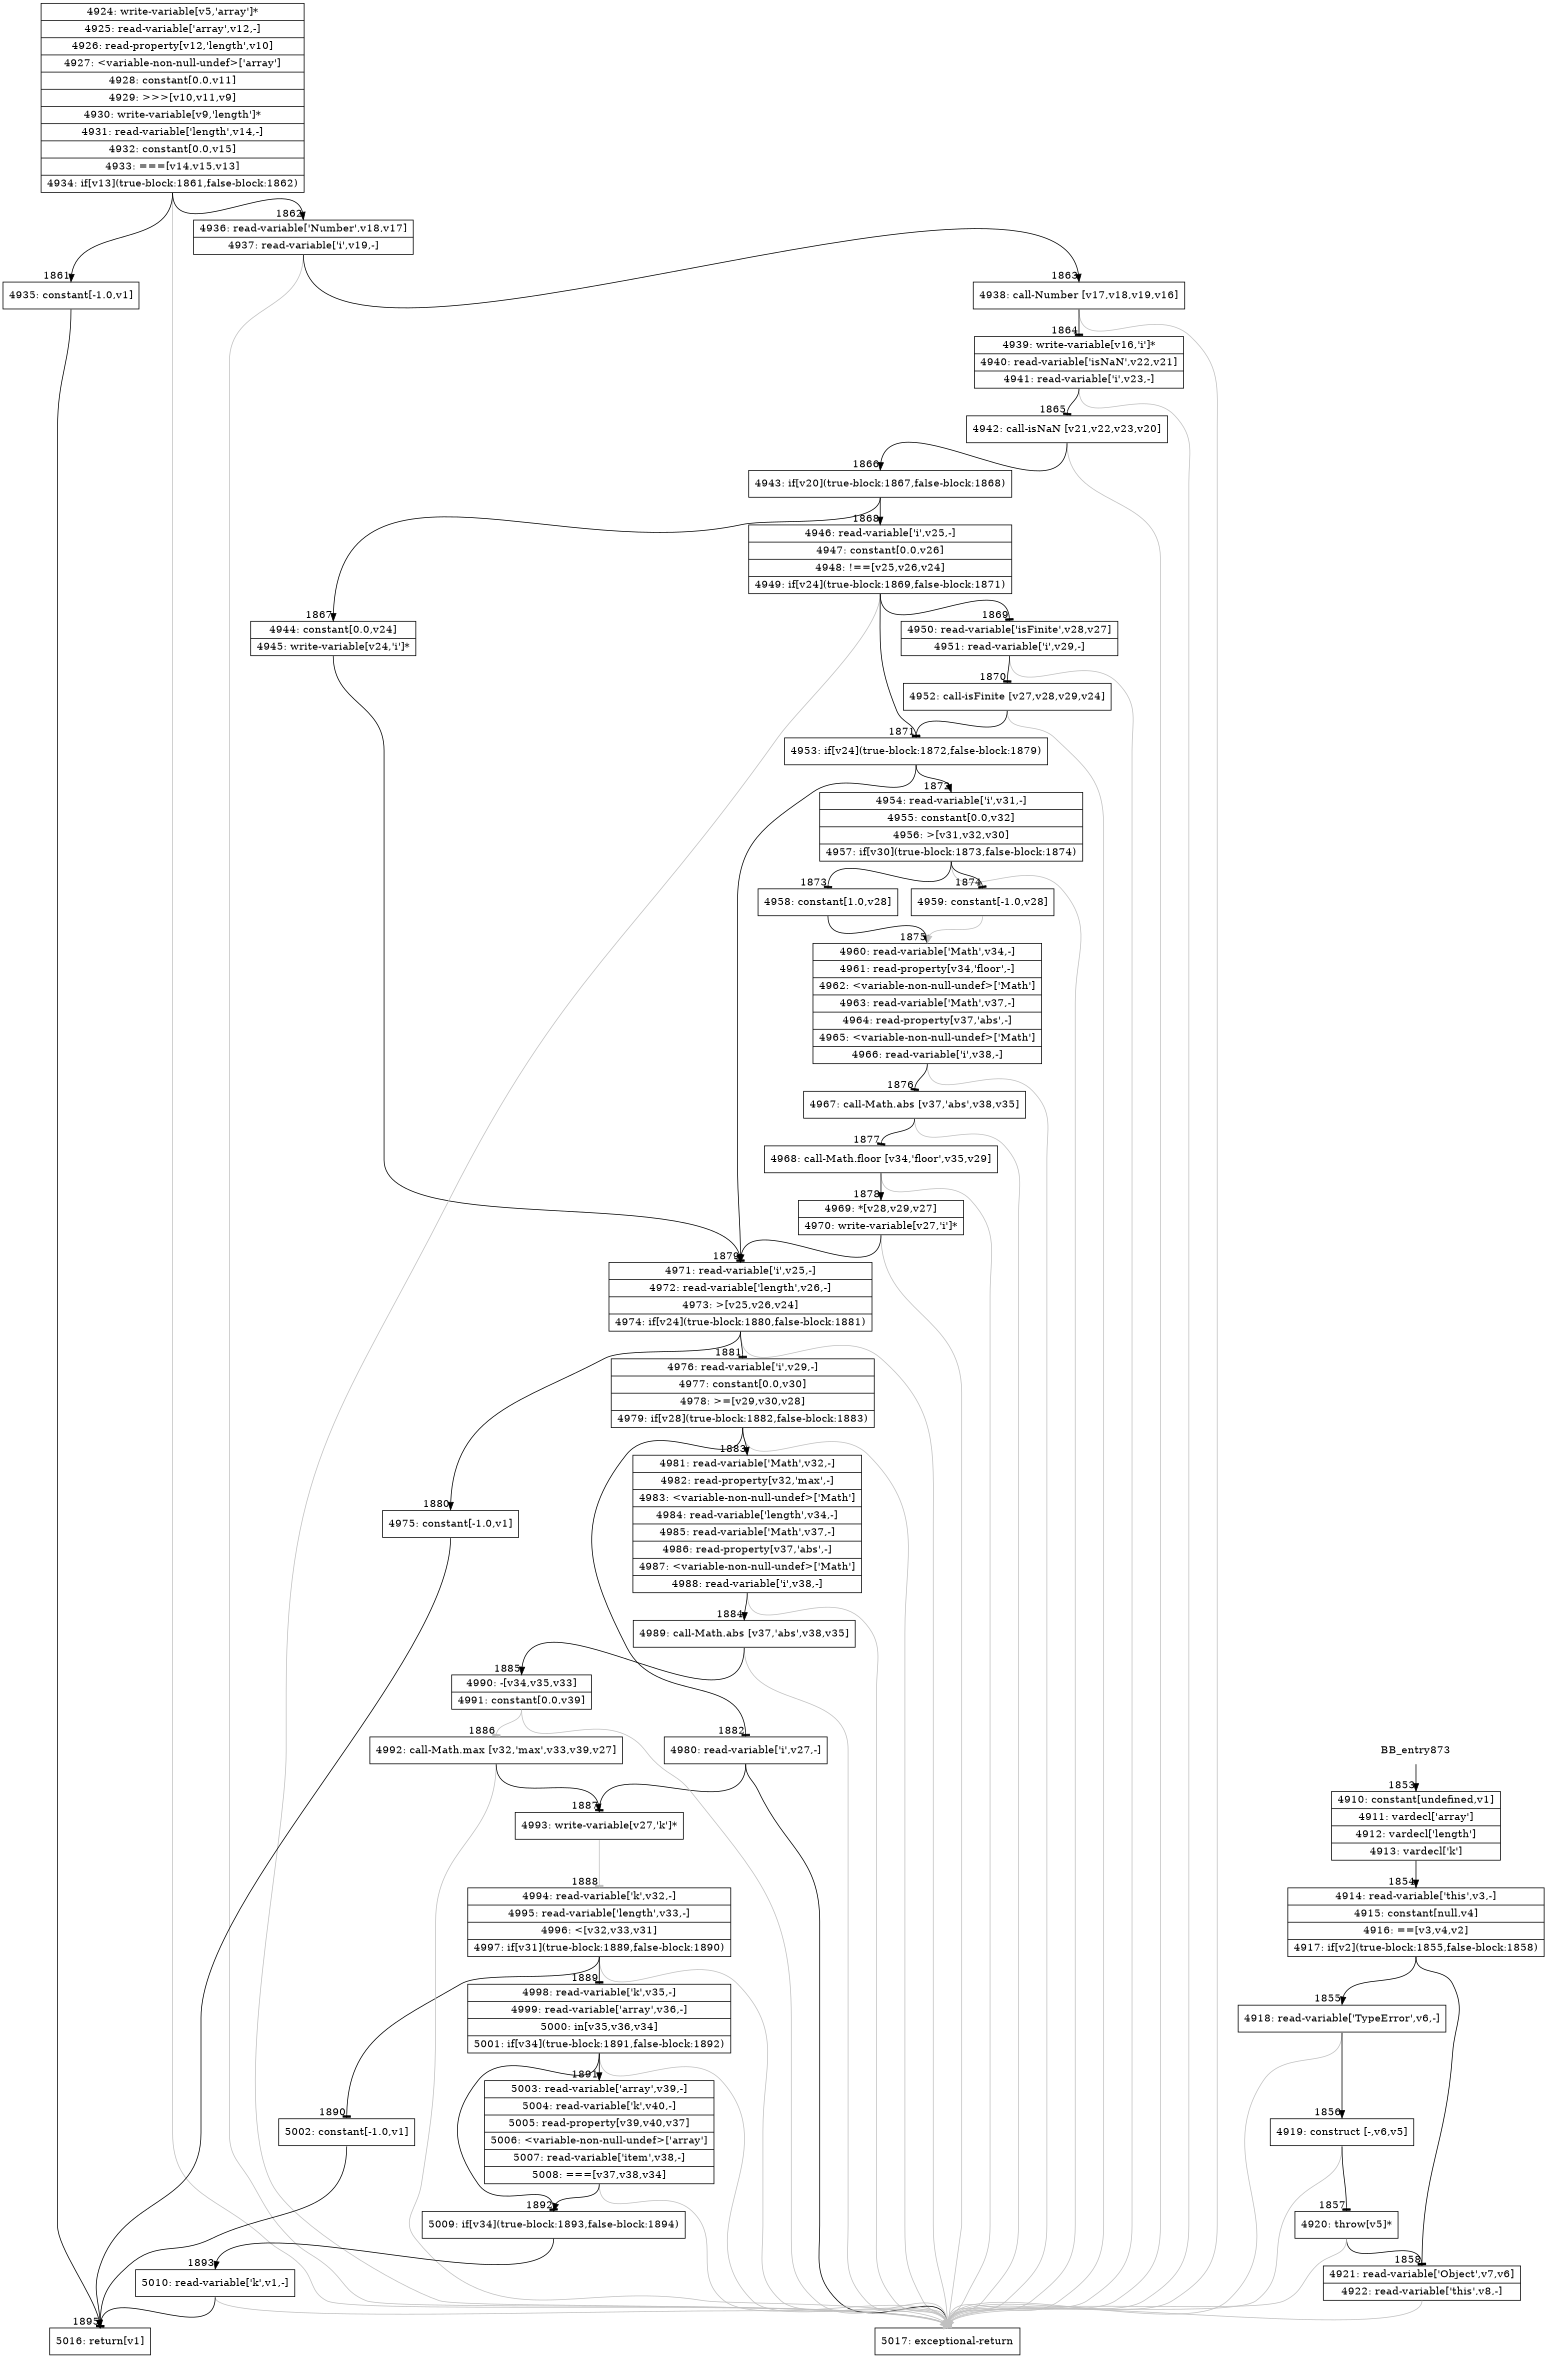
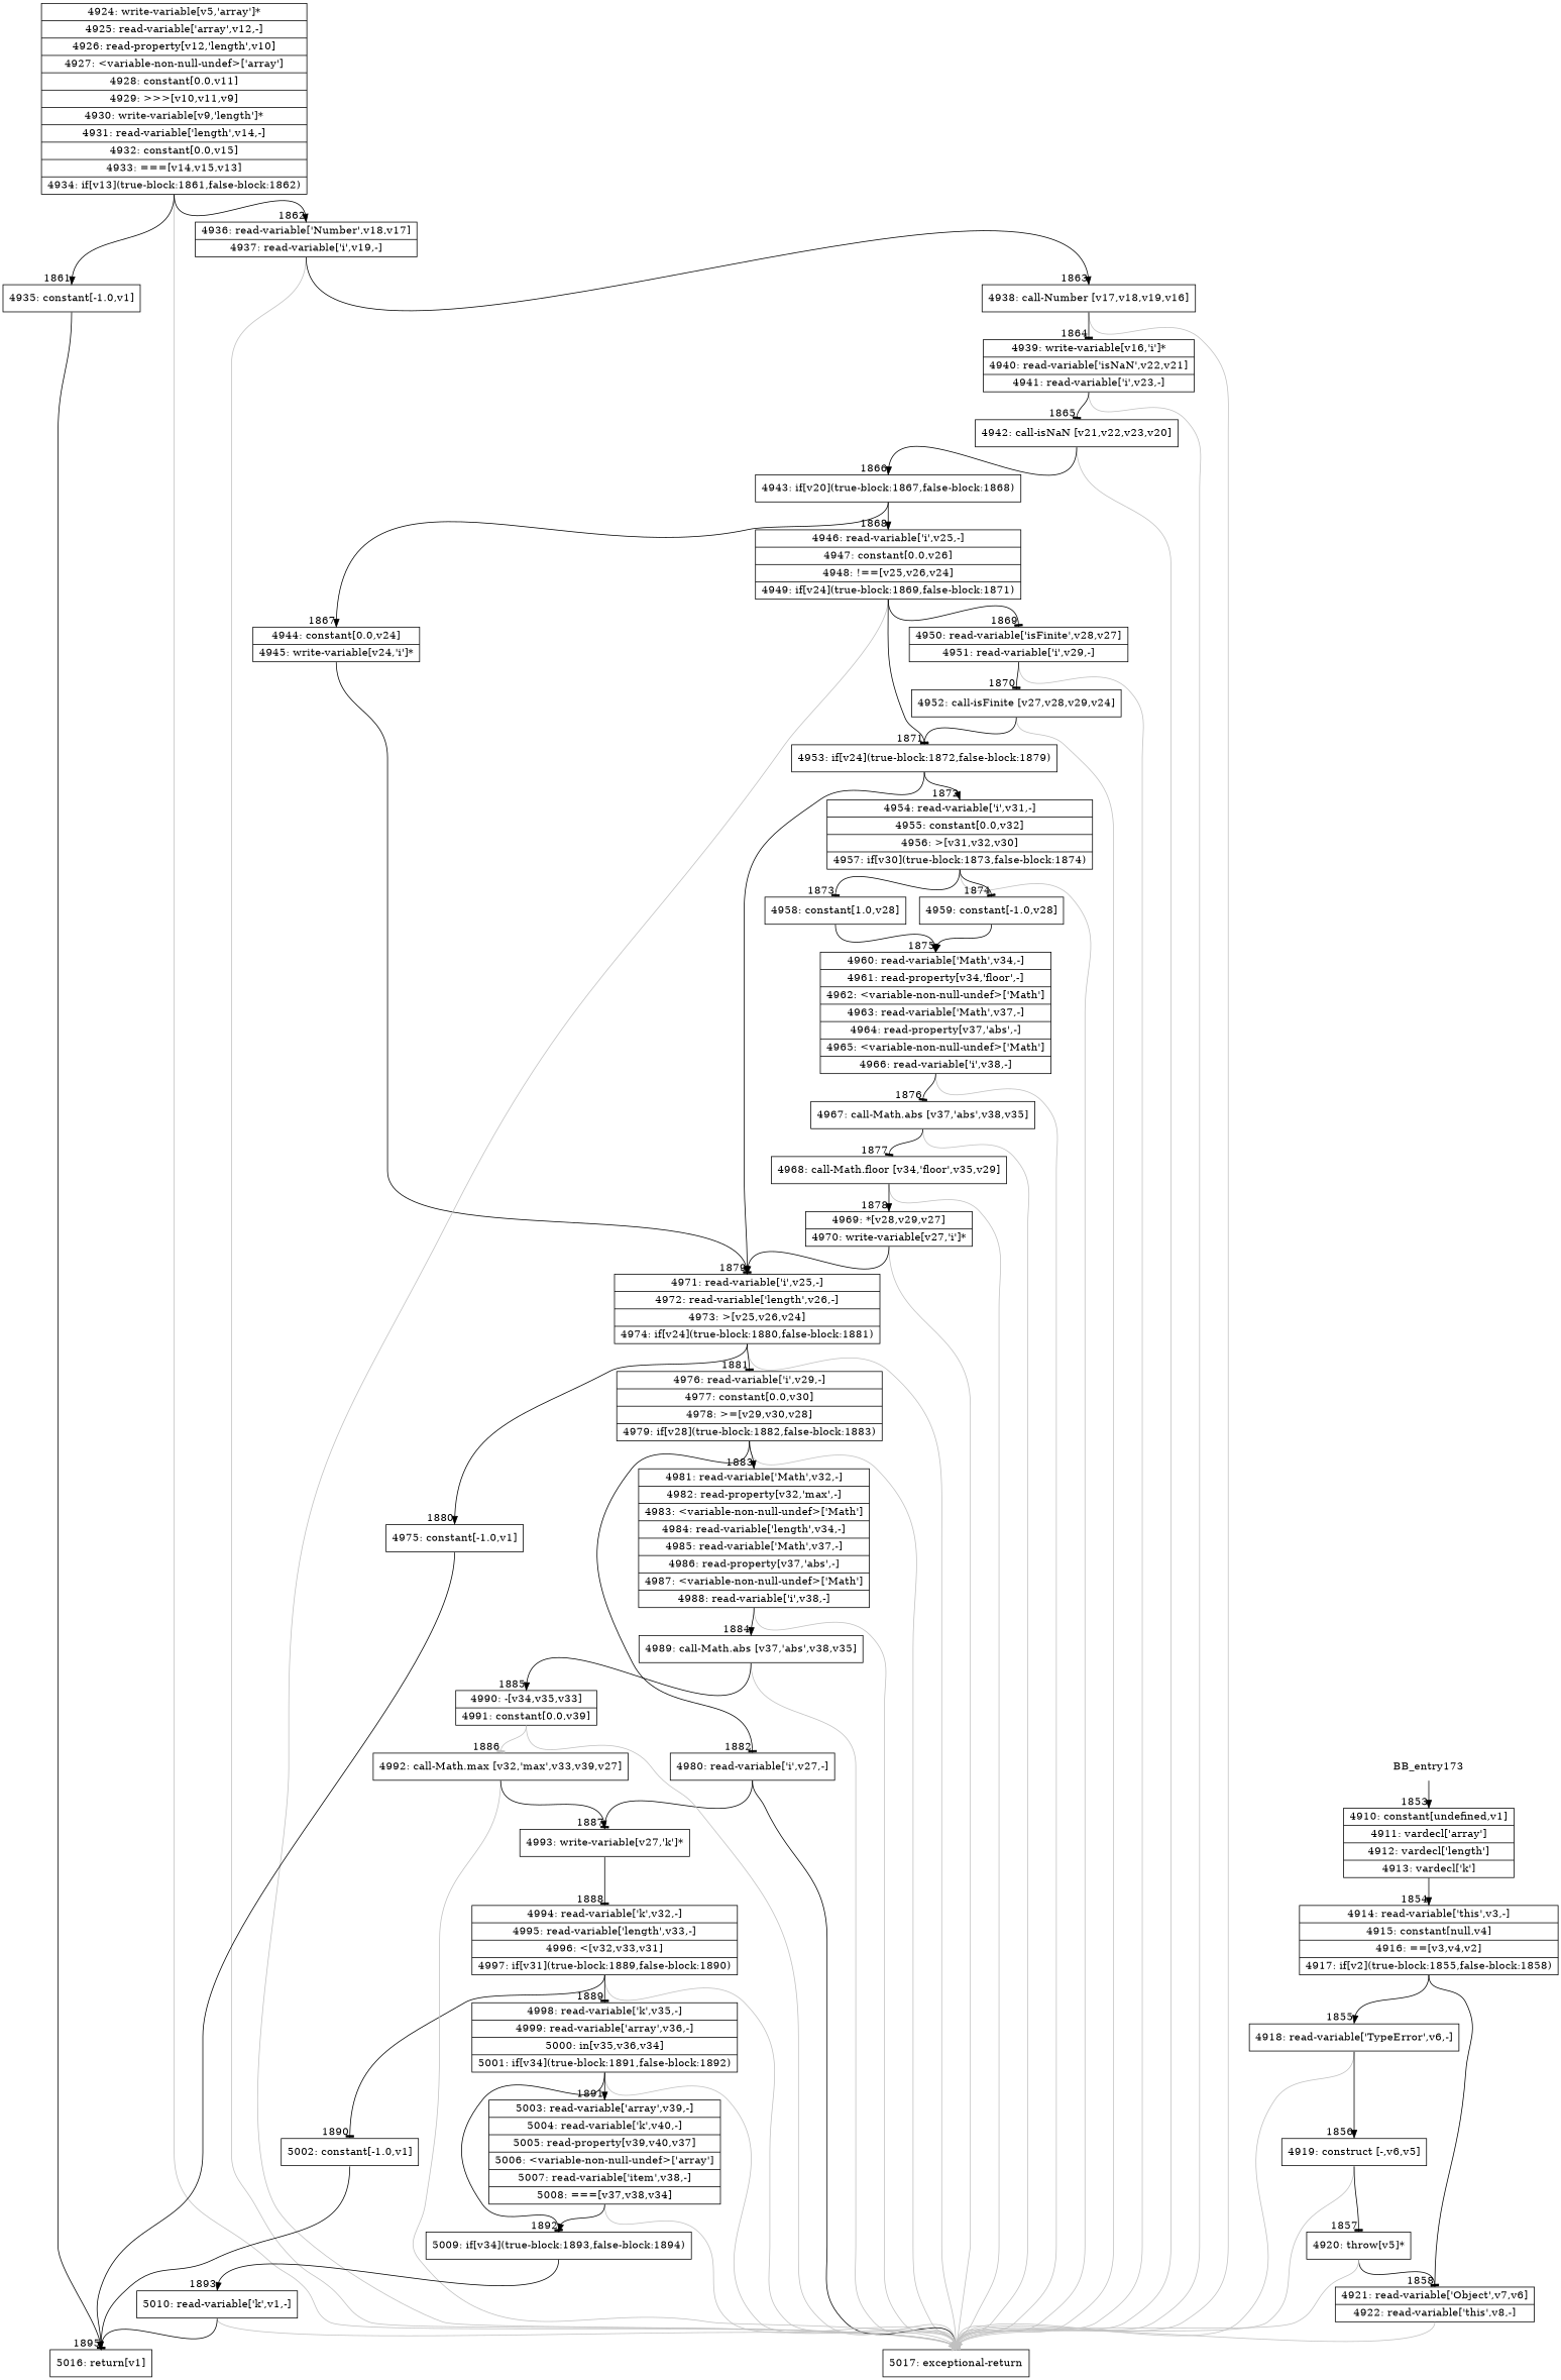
  digraph {
    rankdir=TD
    node [shape=record]
    edge [arrowhead=tee headport=n tailport=s]
-   BB_entry173 [shape=none label=BB_entry873]
+   BB_entry173 [shape=none]
    n2 [label="{4910: constant[undefined,v1]|4911: vardecl['array']|4912: vardecl['length']|4913: vardecl['k']}"]
    n3 [label="{4914: read-variable['this',v3,-]|4915: constant[null,v4]|4916: ==[v3,v4,v2]|4917: if[v2](true-block:1855,false-block:1858)}"]
    n4 [label="{4918: read-variable['TypeError',v6,-]}"]
    n5 [label="{4921: read-variable['Object',v7,v6]|4922: read-variable['this',v8,-]}"]
    n6 [label="{5017: exceptional-return}"]
    n7 [label="{4919: construct [-,v6,v5]}"]
    n8 [label="{4920: throw[v5]*}"]
    n9 [label="{4924: write-variable[v5,'array']*|4925: read-variable['array',v12,-]|4926: read-property[v12,'length',v10]|4927: \<variable-non-null-undef\>['array']|4928: constant[0.0,v11]|4929: \>\>\>[v10,v11,v9]|4930: write-variable[v9,'length']*|4931: read-variable['length',v14,-]|4932: constant[0.0,v15]|4933: ===[v14,v15,v13]|4934: if[v13](true-block:1861,false-block:1862)}"]
    n10 [label="{4935: constant[-1.0,v1]}"]
    n11 [label="{4936: read-variable['Number',v18,v17]|4937: read-variable['i',v19,-]}"]
    n12 [label="{5016: return[v1]}"]
    n13 [label="{4938: call-Number [v17,v18,v19,v16]}"]
    n14 [label="{4939: write-variable[v16,'i']*|4940: read-variable['isNaN',v22,v21]|4941: read-variable['i',v23,-]}"]
    n15 [label="{4942: call-isNaN [v21,v22,v23,v20]}"]
    n16 [label="{4943: if[v20](true-block:1867,false-block:1868)}"]
    n17 [label="{4944: constant[0.0,v24]|4945: write-variable[v24,'i']*}"]
    n18 [label="{4946: read-variable['i',v25,-]|4947: constant[0.0,v26]|4948: !==[v25,v26,v24]|4949: if[v24](true-block:1869,false-block:1871)}"]
    n19 [label="{4971: read-variable['i',v25,-]|4972: read-variable['length',v26,-]|4973: \>[v25,v26,v24]|4974: if[v24](true-block:1880,false-block:1881)}"]
    n20 [label="{4953: if[v24](true-block:1872,false-block:1879)}"]
    n21 [label="{4950: read-variable['isFinite',v28,v27]|4951: read-variable['i',v29,-]}"]
    n22 [label="{4975: constant[-1.0,v1]}"]
    n23 [label="{4976: read-variable['i',v29,-]|4977: constant[0.0,v30]|4978: \>=[v29,v30,v28]|4979: if[v28](true-block:1882,false-block:1883)}"]
    n24 [label="{4954: read-variable['i',v31,-]|4955: constant[0.0,v32]|4956: \>[v31,v32,v30]|4957: if[v30](true-block:1873,false-block:1874)}"]
    n25 [label="{4952: call-isFinite [v27,v28,v29,v24]}"]
    n26 [label="{4980: read-variable['i',v27,-]}"]
    n27 [label="{4981: read-variable['Math',v32,-]|4982: read-property[v32,'max',-]|4983: \<variable-non-null-undef\>['Math']|4984: read-variable['length',v34,-]|4985: read-variable['Math',v37,-]|4986: read-property[v37,'abs',-]|4987: \<variable-non-null-undef\>['Math']|4988: read-variable['i',v38,-]}"]
    n28 [label="{4958: constant[1.0,v28]}"]
    n29 [label="{4959: constant[-1.0,v28]}"]
    n30 [label="{4960: read-variable['Math',v34,-]|4961: read-property[v34,'floor',-]|4962: \<variable-non-null-undef\>['Math']|4963: read-variable['Math',v37,-]|4964: read-property[v37,'abs',-]|4965: \<variable-non-null-undef\>['Math']|4966: read-variable['i',v38,-]}"]
    n31 [label="{4967: call-Math.abs [v37,'abs',v38,v35]}"]
    n32 [label="{4968: call-Math.floor [v34,'floor',v35,v29]}"]
    n33 [label="{4969: *[v28,v29,v27]|4970: write-variable[v27,'i']*}"]
    n34 [label="{4993: write-variable[v27,'k']*}"]
    n35 [label="{4989: call-Math.abs [v37,'abs',v38,v35]}"]
    n36 [label="{4994: read-variable['k',v32,-]|4995: read-variable['length',v33,-]|4996: \<[v32,v33,v31]|4997: if[v31](true-block:1889,false-block:1890)}"]
    n37 [label="{4990: -[v34,v35,v33]|4991: constant[0.0,v39]}"]
    n38 [label="{4998: read-variable['k',v35,-]|4999: read-variable['array',v36,-]|5000: in[v35,v36,v34]|5001: if[v34](true-block:1891,false-block:1892)}"]
    n39 [label="{5002: constant[-1.0,v1]}"]
    n40 [label="{4992: call-Math.max [v32,'max',v33,v39,v27]}"]
    n41 [label="{5009: if[v34](true-block:1893,false-block:1894)}"]
    n42 [label="{5003: read-variable['array',v39,-]|5004: read-variable['k',v40,-]|5005: read-property[v39,v40,v37]|5006: \<variable-non-null-undef\>['array']|5007: read-variable['item',v38,-]|5008: ===[v37,v38,v34]}"]
    n43 [label="{5010: read-variable['k',v1,-]}"]
    BB_entry173 -> n2 [arrowhead=normal headlabel="    1853"]
    n2 -> n3 [arrowhead=normal headlabel="      1854"]
    n3 -> n4 [arrowhead=normal headlabel="      1855"]
    n3 -> n5 [headlabel="      1858"]
    n4 -> n6 [color=gray]
    n4 -> n7 [arrowhead=normal headlabel="      1856"]
    n5 -> n6 [color=gray]
    n7 -> n6 [arrowhead=normal color=gray]
    n7 -> n8 [headlabel="      1857"]
    n8 -> n5
    n8 -> n6 [color=gray]
    n9 -> n6 [color=gray]
    n9 -> n10 [arrowhead=normal headlabel="      1861"]
    n9 -> n11 [arrowhead=normal headlabel="      1862"]
    n10 -> n12 [arrowhead=normal headlabel="      1895"]
    n11 -> n6 [color=gray]
    n11 -> n13 [arrowhead=normal headlabel="      1863"]
    n13 -> n6 [color=gray]
    n13 -> n14 [headlabel="      1864"]
    n14 -> n6 [arrowhead=normal color=gray]
    n14 -> n15 [headlabel="      1865"]
    n15 -> n6 [arrowhead=normal color=gray]
    n15 -> n16 [arrowhead=normal headlabel="      1866"]
    n16 -> n17 [arrowhead=normal headlabel="      1867"]
    n16 -> n18 [arrowhead=normal headlabel="      1868"]
    n17 -> n19 [arrowhead=normal headlabel="      1879"]
    n18 -> n6 [arrowhead=normal color=gray]
    n18 -> n20 [headlabel="      1871"]
    n18 -> n21 [headlabel="      1869"]
    n19 -> n6 [color=gray]
    n19 -> n22 [arrowhead=normal headlabel="      1880"]
    n19 -> n23 [headlabel="      1881"]
    n20 -> n19
    n20 -> n24 [arrowhead=normal headlabel="      1872"]
    n21 -> n6 [arrowhead=normal color=gray]
    n21 -> n25 [headlabel="      1870"]
    n22 -> n12 [arrowhead=normal]
    n23 -> n6 [color=gray]
    n23 -> n26 [headlabel="      1882"]
    n23 -> n27 [arrowhead=normal headlabel="      1883"]
    n24 -> n6 [color=gray]
    n24 -> n28 [headlabel="      1873"]
    n24 -> n29 [headlabel="      1874"]
    n25 -> n6 [arrowhead=normal color=gray]
    n25 -> n20
    n26 -> n6 [color=black]
    n26 -> n34 [headlabel="      1887"]
    n27 -> n6 [color=gray]
    n27 -> n35 [arrowhead=normal headlabel="      1884"]
    n28 -> n30 [arrowhead=normal headlabel="      1875"]
-   n29 -> n30 [arrowhead=normal color=gray]
+   n29 -> n30 [arrowhead=normal]
    n30 -> n6 [color=gray]
    n30 -> n31 [headlabel="      1876"]
    n31 -> n6 [color=gray]
    n31 -> n32 [headlabel="      1877"]
    n32 -> n6 [arrowhead=normal color=gray]
    n32 -> n33 [arrowhead=normal headlabel="      1878"]
    n33 -> n6 [arrowhead=normal color=gray]
    n33 -> n19 [arrowhead=normal]
-   n34 -> n36 [headlabel="      1888" color=gray]
+   n34 -> n36 [headlabel="      1888"]
    n35 -> n6 [color=gray]
    n35 -> n37 [arrowhead=normal headlabel="      1885"]
    n36 -> n6 [arrowhead=normal color=gray]
    n36 -> n38 [headlabel="      1889"]
    n36 -> n39 [headlabel="      1890"]
    n37 -> n6 [color=gray]
    n37 -> n40 [color=gray headlabel="      1886"]
    n38 -> n6 [arrowhead=normal color=gray]
    n38 -> n41 [headlabel="      1892"]
    n38 -> n42 [arrowhead=normal headlabel="      1891"]
    n39 -> n12
    n40 -> n6 [color=gray]
    n40 -> n34 [arrowhead=normal]
    n41 -> n43 [arrowhead=normal headlabel="      1893"]
    n42 -> n6 [color=gray]
    n42 -> n41 [arrowhead=normal]
    n43 -> n6 [color=gray]
    n43 -> n12
  }
